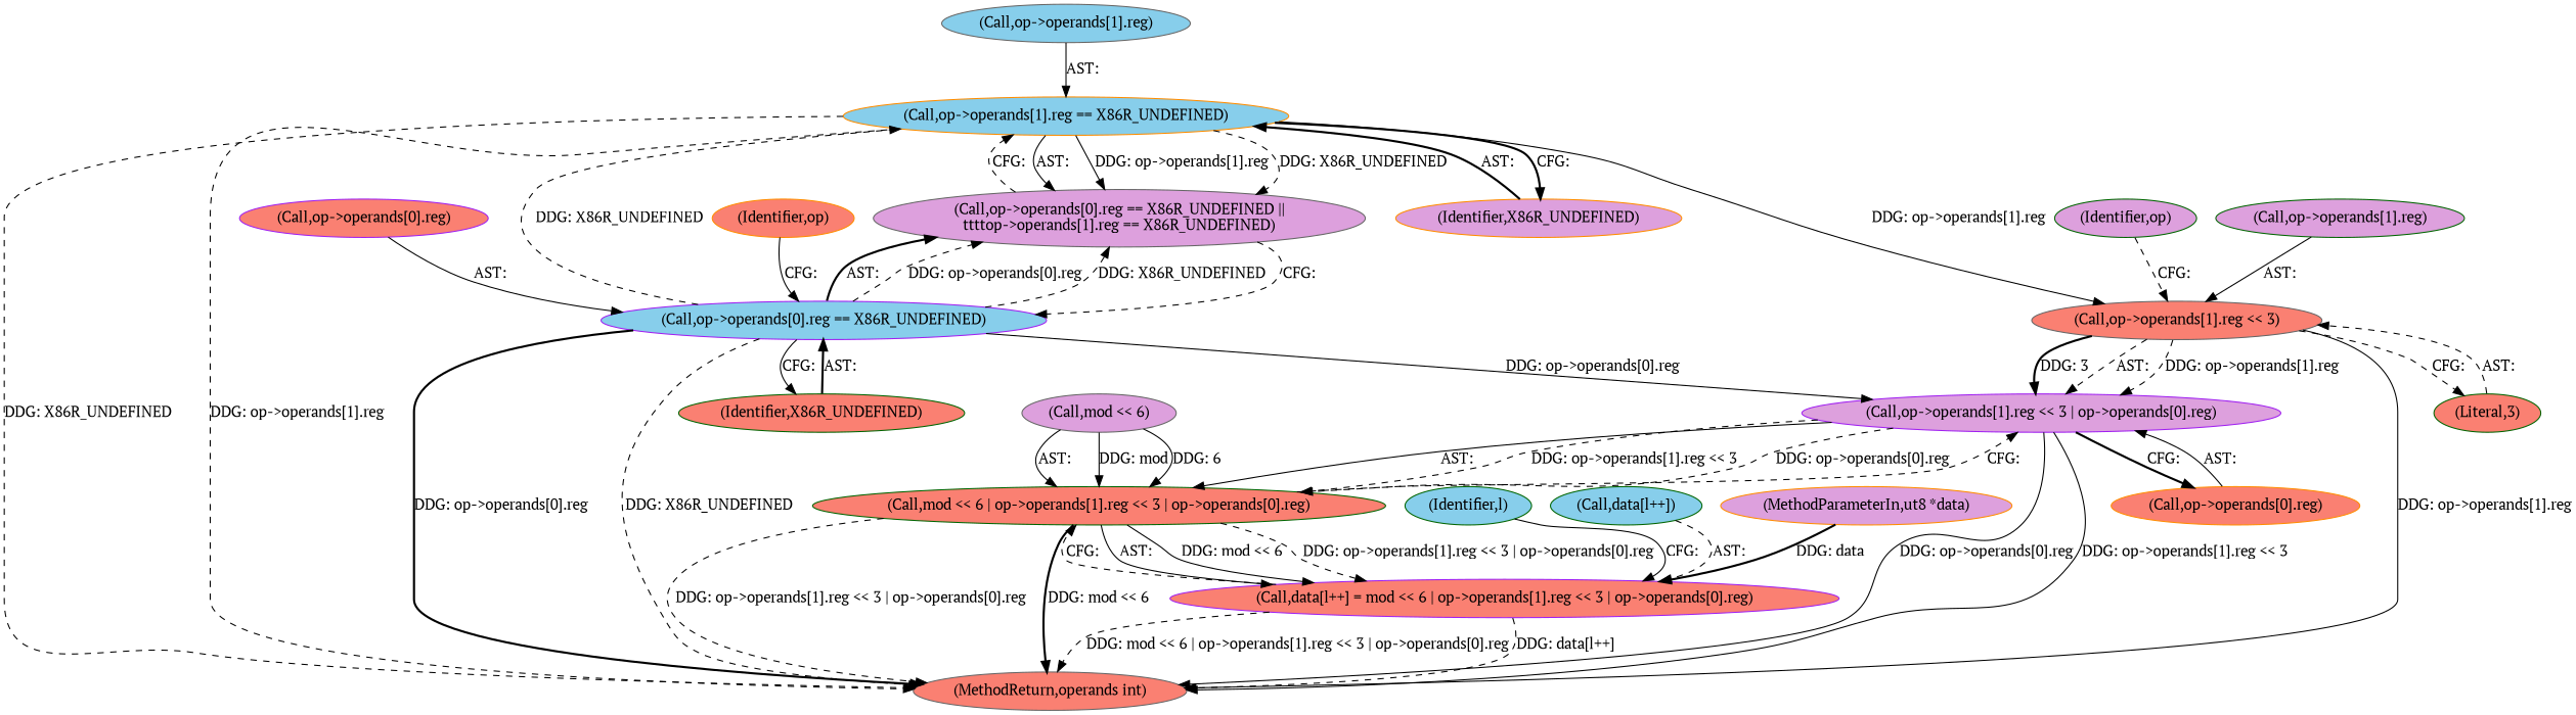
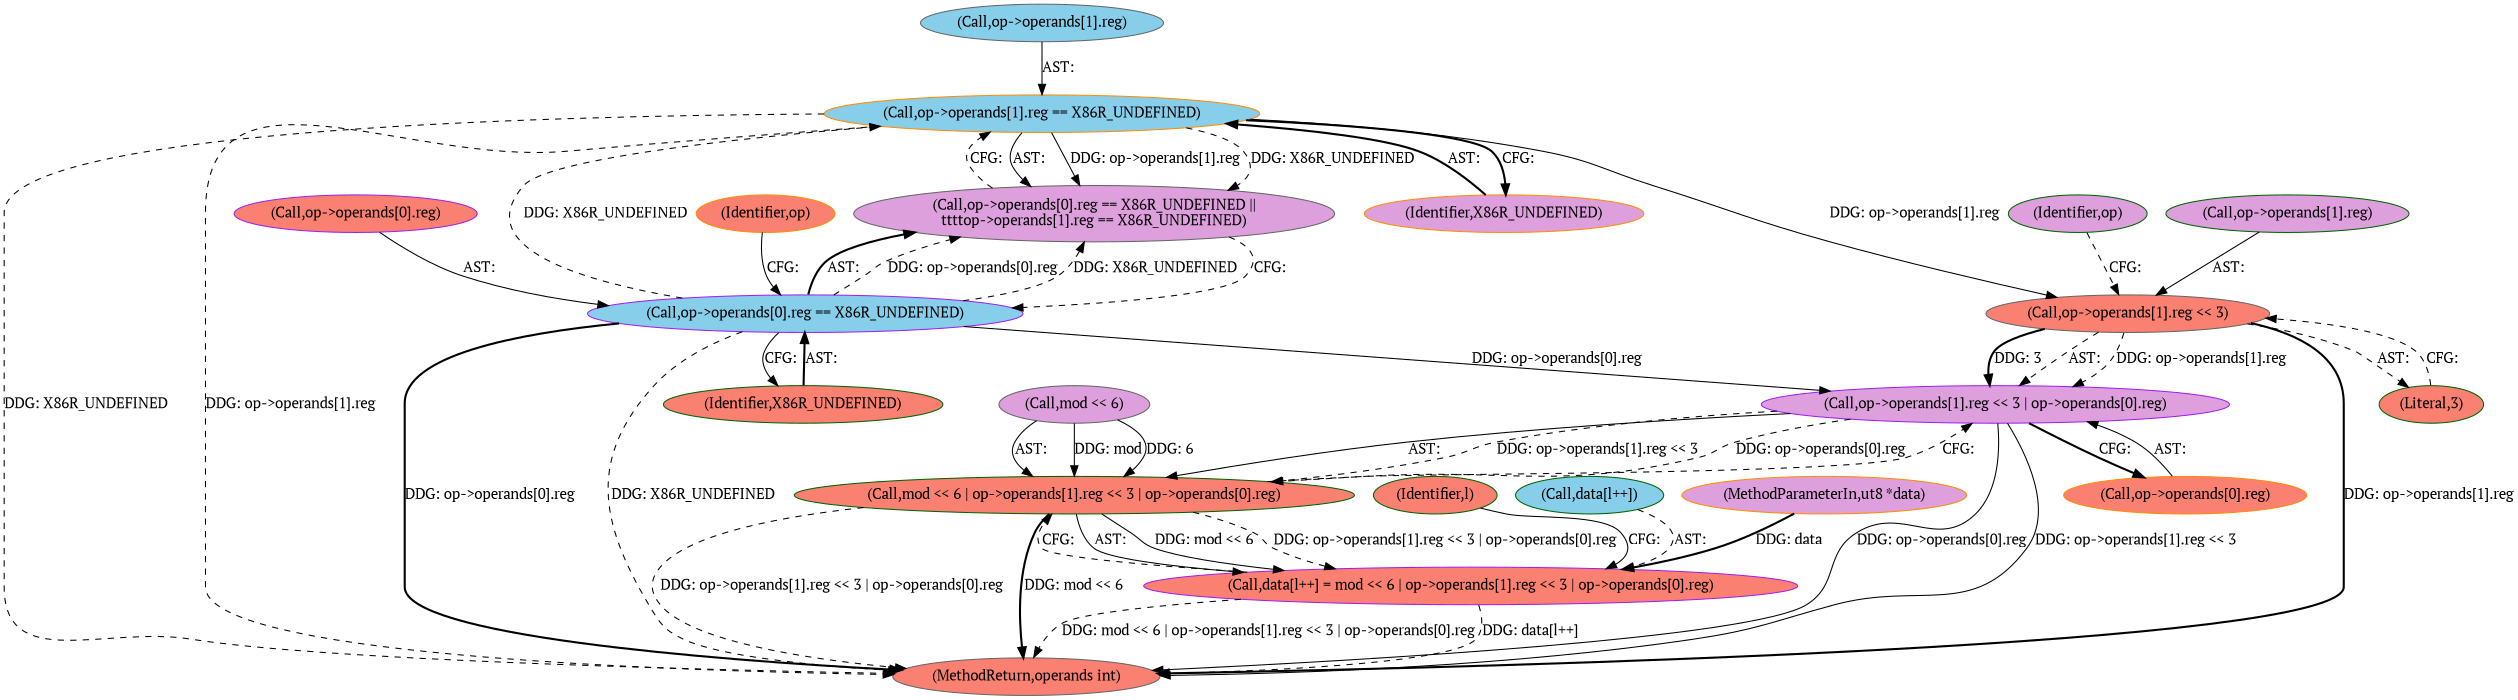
  digraph {
    fontname="PT Serif"
    node [color=darkgreen fillcolor=salmon fontname="PT Serif" style=filled]
    edge [fontname="PT Serif" style=dashed]
    n1 [color=gray40 label="(Call,op->operands[1].reg << 3)"]
    n2 [color=purple fillcolor=plum label="(Call,op->operands[1].reg << 3 | op->operands[0].reg)"]
    n3 [color=gray40 label="(MethodReturn,operands int)"]
    n4 [label="(Literal,3)"]
    n5 [label="(Call,mod << 6 | op->operands[1].reg << 3 | op->operands[0].reg)"]
    n6 [color=darkorange label="(Call,op->operands[0].reg)"]
    n7 [color=darkorange fillcolor=skyblue label="(Call,op->operands[1].reg == X86R_UNDEFINED)"]
    n8 [color=gray40 fillcolor=plum label="(Call,op->operands[0].reg == X86R_UNDEFINED ||\n\t\t\t\top->operands[1].reg == X86R_UNDEFINED)"]
    n9 [color=darkorange fillcolor=plum label="(Identifier,X86R_UNDEFINED)"]
    n10 [color=purple fillcolor=skyblue label="(Call,op->operands[0].reg == X86R_UNDEFINED)"]
    n11 [label="(Identifier,X86R_UNDEFINED)"]
    n12 [color=purple label="(Call,data[l++] = mod << 6 | op->operands[1].reg << 3 | op->operands[0].reg)"]
    n13 [color=gray40 fillcolor=skyblue label="(Call,op->operands[1].reg)"]
    n14 [color=purple label="(Call,op->operands[0].reg)"]
-   n15 [fillcolor=skyblue label="(Identifier,l)"]
+   n15 [label="(Identifier,l)"]
    n16 [fillcolor=skyblue label="(Call,data[l++])"]
    n17 [color=darkorange fillcolor=plum label="(MethodParameterIn,ut8 *data)"]
    n18 [color=darkorange label="(Identifier,op)"]
    n19 [fillcolor=plum label="(Identifier,op)"]
    n20 [fillcolor=plum label="(Call,op->operands[1].reg)"]
    n21 [color=gray40 fillcolor=plum label="(Call,mod << 6)"]
    n1 -> n2 [label="AST: "]
    n1 -> n2 [label="DDG: op->operands[1].reg"]
    n1 -> n2 [label="DDG: 3" style=bold]
-   n1 -> n3 [label="DDG: op->operands[1].reg" style=solid]
-   n1 -> n4 [label="CFG: "]
+   n1 -> n3 [label="DDG: op->operands[1].reg" style=bold]
+   n1 -> n4 [label="AST: "]
    n2 -> n3 [label="DDG: op->operands[0].reg" style=solid]
    n2 -> n3 [label="DDG: op->operands[1].reg << 3" style=solid]
    n2 -> n5 [label="AST: " style=solid]
    n2 -> n5 [label="DDG: op->operands[1].reg << 3"]
    n2 -> n5 [label="DDG: op->operands[0].reg"]
    n2 -> n6 [label="CFG: " style=bold]
-   n4 -> n1 [label="AST: "]
+   n4 -> n1 [label="CFG: "]
    n5 -> n2 [label="CFG: "]
    n5 -> n3 [label="DDG: op->operands[1].reg << 3 | op->operands[0].reg"]
    n5 -> n3 [label="DDG: mod << 6" style=bold]
    n5 -> n12 [label="AST: " style=solid]
    n5 -> n12 [label="DDG: mod << 6" style=solid]
    n5 -> n12 [label="DDG: op->operands[1].reg << 3 | op->operands[0].reg"]
    n6 -> n2 [label="AST: " style=solid]
    n7 -> n1 [label="DDG: op->operands[1].reg" style=solid]
    n7 -> n3 [label="DDG: X86R_UNDEFINED"]
    n7 -> n3 [label="DDG: op->operands[1].reg"]
    n7 -> n8 [label="AST: " style=solid]
    n7 -> n8 [label="DDG: op->operands[1].reg" style=solid]
    n7 -> n8 [label="DDG: X86R_UNDEFINED"]
    n7 -> n9 [label="CFG: " style=bold]
    n8 -> n7 [label="CFG: "]
    n8 -> n10 [label="CFG: "]
    n9 -> n7 [label="AST: " style=bold]
    n10 -> n2 [label="DDG: op->operands[0].reg" style=solid]
    n10 -> n3 [label="DDG: X86R_UNDEFINED"]
    n10 -> n3 [label="DDG: op->operands[0].reg" style=bold]
    n10 -> n7 [label="DDG: X86R_UNDEFINED"]
    n10 -> n8 [label="AST: " style=bold]
    n10 -> n8 [label="DDG: op->operands[0].reg"]
    n10 -> n8 [label="DDG: X86R_UNDEFINED"]
    n10 -> n11 [label="CFG: " style=solid]
    n11 -> n10 [label="AST: " style=bold]
    n12 -> n3 [label="DDG: mod << 6 | op->operands[1].reg << 3 | op->operands[0].reg"]
    n12 -> n3 [label="DDG: data[l++]"]
    n12 -> n5 [label="CFG: "]
    n13 -> n7 [label="AST: " style=solid]
    n14 -> n10 [label="AST: " style=solid]
    n15 -> n12 [label="CFG: " style=solid]
    n16 -> n12 [label="AST: "]
    n17 -> n12 [label="DDG: data" style=bold]
    n18 -> n10 [label="CFG: " style=solid]
    n19 -> n1 [label="CFG: "]
    n20 -> n1 [label="AST: " style=solid]
    n21 -> n5 [label="AST: " style=solid]
    n21 -> n5 [label="DDG: mod" style=solid]
    n21 -> n5 [label="DDG: 6" style=solid]
  }
